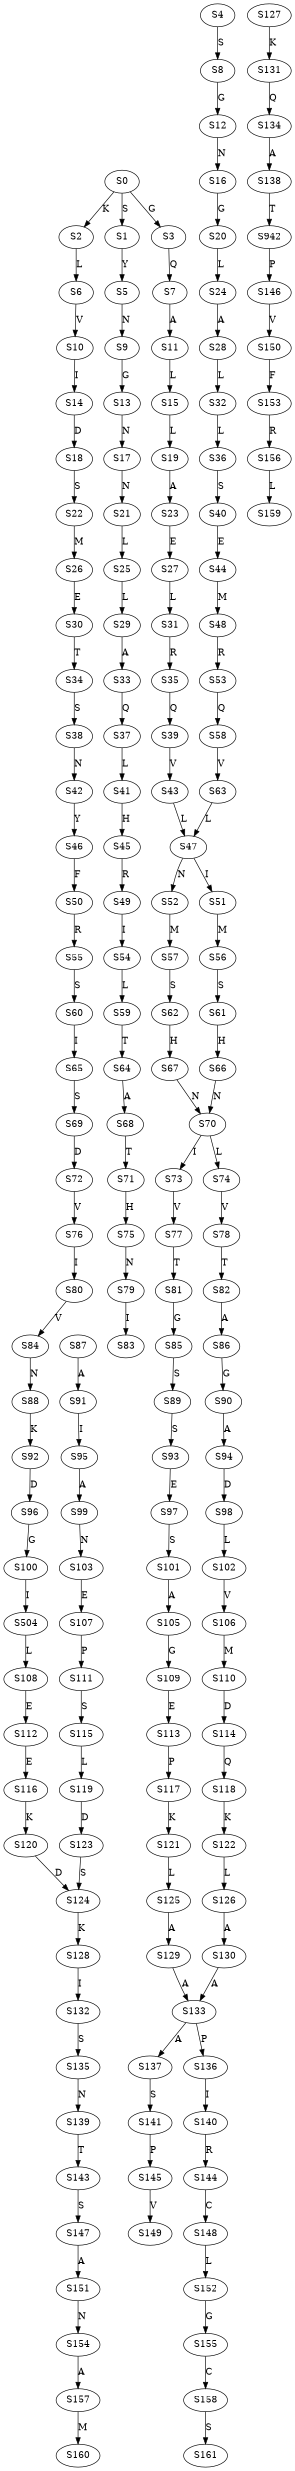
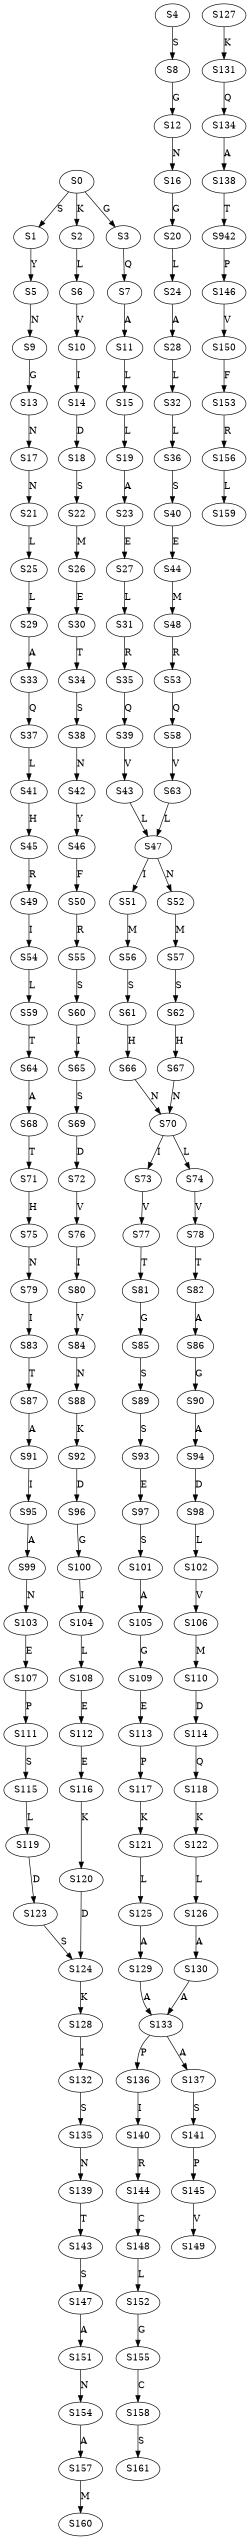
  strict digraph {
    S0
    S1
    S2
    S3
    S5
    S6
    S7
    S4
    S8
    S9
    S10
    S11
    S12
    S13
    S14
    S15
    S16
    S17
    S18
    S19
    S20
    S21
    S22
    S23
    S24
    S25
    S26
    S27
    S28
    S29
    S30
    S31
    S32
    S33
    S34
    S35
    S36
    S37
    S38
    S39
    S40
    S41
    S42
    S43
    S44
    S45
    S46
    S47
    S48
    S49
    S50
    S51
    S52
    S53
    S54
    S55
    S56
    S57
    S58
    S59
    S60
    S61
    S62
    S63
    S64
    S65
    S66
    S67
    S68
    S69
    S70
    S71
    S72
    S73
    S74
    S75
    S76
    S77
    S78
    S79
    S80
    S81
    S82
    S83
    S84
    S85
    S86
    S87
    S88
    S89
    S90
    S91
    S92
    S93
    S94
    S95
    S96
    S97
    S98
    S99
    S100
    S101
    S102
    S103
-   S104 [label=S504]
+   S104
    S105
    S106
    S107
    S108
    S109
    S110
    S111
    S112
    S113
    S114
    S115
    S116
    S117
    S118
    S119
    S120
    S121
    S122
    S123
    S124
    S125
    S126
    S128
    S129
    S130
    S127
    S131
    S132
    S133
    S134
    S135
    S136
    S137
    S138
    S139
    S140
    S141
    n143 [label=S942]
    S143
    S144
    S145
    S146
    S147
    S148
    S149
    S150
    S151
    S152
    S153
    S154
    S155
    S156
    S157
    S158
    S159
    S160
    S161
    S0 -> S1 [label=S]
    S0 -> S2 [label=K]
    S0 -> S3 [label=G]
    S1 -> S5 [label=Y]
    S2 -> S6 [label=L]
    S3 -> S7 [label=Q]
    S5 -> S9 [label=N]
    S6 -> S10 [label=V]
    S7 -> S11 [label=A]
    S4 -> S8 [label=S]
    S8 -> S12 [label=G]
    S9 -> S13 [label=G]
    S10 -> S14 [label=I]
    S11 -> S15 [label=L]
    S12 -> S16 [label=N]
    S13 -> S17 [label=N]
    S14 -> S18 [label=D]
    S15 -> S19 [label=L]
    S16 -> S20 [label=G]
    S17 -> S21 [label=N]
    S18 -> S22 [label=S]
    S19 -> S23 [label=A]
    S20 -> S24 [label=L]
    S21 -> S25 [label=L]
    S22 -> S26 [label=M]
    S23 -> S27 [label=E]
    S24 -> S28 [label=A]
    S25 -> S29 [label=L]
    S26 -> S30 [label=E]
    S27 -> S31 [label=L]
    S28 -> S32 [label=L]
    S29 -> S33 [label=A]
    S30 -> S34 [label=T]
    S31 -> S35 [label=R]
    S32 -> S36 [label=L]
    S33 -> S37 [label=Q]
    S34 -> S38 [label=S]
    S35 -> S39 [label=Q]
    S36 -> S40 [label=S]
    S37 -> S41 [label=L]
    S38 -> S42 [label=N]
    S39 -> S43 [label=V]
    S40 -> S44 [label=E]
    S41 -> S45 [label=H]
    S42 -> S46 [label=Y]
    S43 -> S47 [label=L]
    S44 -> S48 [label=M]
    S45 -> S49 [label=R]
    S46 -> S50 [label=F]
    S47 -> S51 [label=I]
    S47 -> S52 [label=N]
    S48 -> S53 [label=R]
    S49 -> S54 [label=I]
    S50 -> S55 [label=R]
    S51 -> S56 [label=M]
    S52 -> S57 [label=M]
    S53 -> S58 [label=Q]
    S54 -> S59 [label=L]
    S55 -> S60 [label=S]
    S56 -> S61 [label=S]
    S57 -> S62 [label=S]
    S58 -> S63 [label=V]
    S59 -> S64 [label=T]
    S60 -> S65 [label=I]
    S61 -> S66 [label=H]
    S62 -> S67 [label=H]
    S63 -> S47 [label=L]
    S64 -> S68 [label=A]
    S65 -> S69 [label=S]
    S66 -> S70 [label=N]
    S67 -> S70 [label=N]
    S68 -> S71 [label=T]
    S69 -> S72 [label=D]
    S70 -> S73 [label=I]
    S70 -> S74 [label=L]
    S71 -> S75 [label=H]
    S72 -> S76 [label=V]
    S73 -> S77 [label=V]
    S74 -> S78 [label=V]
    S75 -> S79 [label=N]
    S76 -> S80 [label=I]
    S77 -> S81 [label=T]
    S78 -> S82 [label=T]
    S79 -> S83 [label=I]
    S80 -> S84 [label=V]
    S81 -> S85 [label=G]
    S82 -> S86 [label=A]
+   S83 -> S87 [label=T]
    S84 -> S88 [label=N]
    S85 -> S89 [label=S]
    S86 -> S90 [label=G]
    S87 -> S91 [label=A]
    S88 -> S92 [label=K]
    S89 -> S93 [label=S]
    S90 -> S94 [label=A]
    S91 -> S95 [label=I]
    S92 -> S96 [label=D]
    S93 -> S97 [label=E]
    S94 -> S98 [label=D]
    S95 -> S99 [label=A]
    S96 -> S100 [label=G]
    S97 -> S101 [label=S]
    S98 -> S102 [label=L]
    S99 -> S103 [label=N]
    S100 -> S104 [label=I]
    S101 -> S105 [label=A]
    S102 -> S106 [label=V]
    S103 -> S107 [label=E]
    S104 -> S108 [label=L]
    S105 -> S109 [label=G]
    S106 -> S110 [label=M]
    S107 -> S111 [label=P]
    S108 -> S112 [label=E]
    S109 -> S113 [label=E]
    S110 -> S114 [label=D]
    S111 -> S115 [label=S]
    S112 -> S116 [label=E]
    S113 -> S117 [label=P]
    S114 -> S118 [label=Q]
    S115 -> S119 [label=L]
    S116 -> S120 [label=K]
    S117 -> S121 [label=K]
    S118 -> S122 [label=K]
    S119 -> S123 [label=D]
    S120 -> S124 [label=D]
    S121 -> S125 [label=L]
    S122 -> S126 [label=L]
    S123 -> S124 [label=S]
    S124 -> S128 [label=K]
    S125 -> S129 [label=A]
    S126 -> S130 [label=A]
    S128 -> S132 [label=I]
    S129 -> S133 [label=A]
    S130 -> S133 [label=A]
    S127 -> S131 [label=K]
    S131 -> S134 [label=Q]
    S132 -> S135 [label=S]
    S133 -> S136 [label=P]
    S133 -> S137 [label=A]
    S134 -> S138 [label=A]
    S135 -> S139 [label=N]
    S136 -> S140 [label=I]
    S137 -> S141 [label=S]
    S138 -> n143 [label=T]
    S139 -> S143 [label=T]
    S140 -> S144 [label=R]
    S141 -> S145 [label=P]
    n143 -> S146 [label=P]
    S143 -> S147 [label=S]
    S144 -> S148 [label=C]
    S145 -> S149 [label=V]
    S146 -> S150 [label=V]
    S147 -> S151 [label=A]
    S148 -> S152 [label=L]
    S150 -> S153 [label=F]
    S151 -> S154 [label=N]
    S152 -> S155 [label=G]
    S153 -> S156 [label=R]
    S154 -> S157 [label=A]
    S155 -> S158 [label=C]
    S156 -> S159 [label=L]
    S157 -> S160 [label=M]
    S158 -> S161 [label=S]
  }
